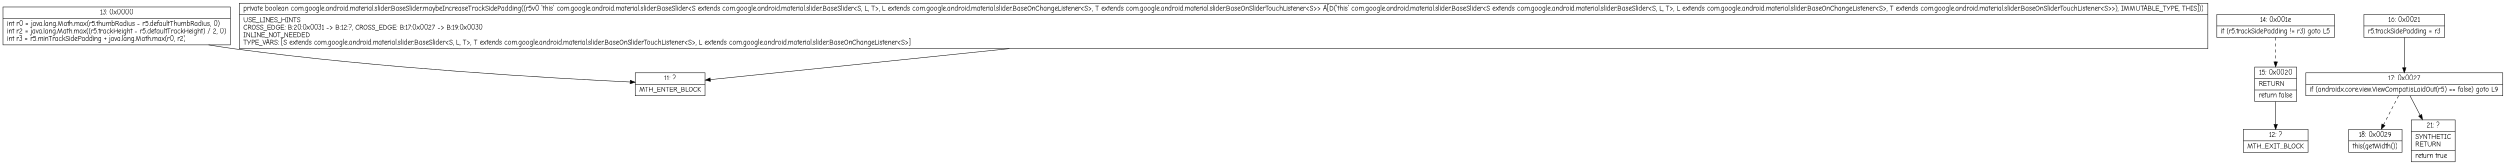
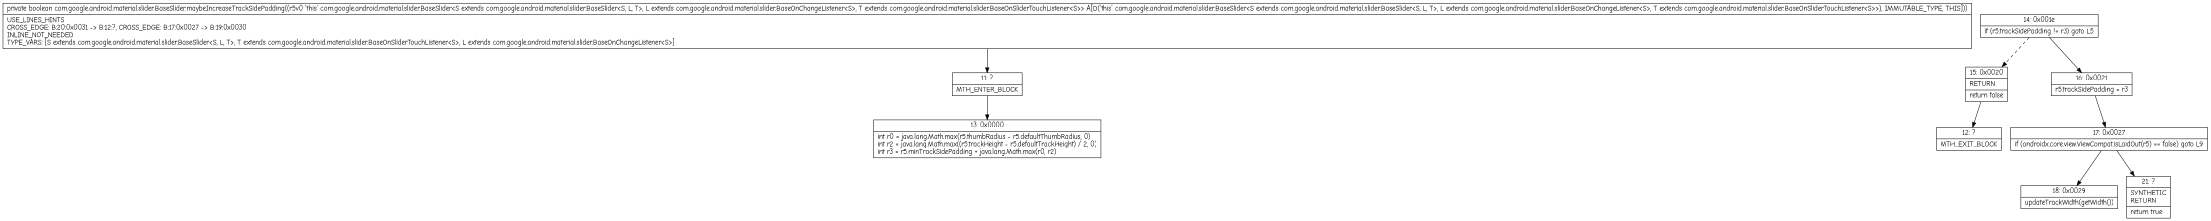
  digraph {
    fontname="Comic Neue"
    node [fontname="Comic Neue" shape=record]
    edge [fontname="Comic Neue"]
    n1 [label="{11\:\ ?|MTH_ENTER_BLOCK\l}"]
    n2 [label="{13\:\ 0x0000|int r0 = java.lang.Math.max(r5.thumbRadius \- r5.defaultThumbRadius, 0)\lint r2 = java.lang.Math.max((r5.trackHeight \- r5.defaultTrackHeight) \/ 2, 0)\lint r3 = r5.minTrackSidePadding + java.lang.Math.max(r0, r2)\l}"]
    n3 [label="{14\:\ 0x001e|if (r5.trackSidePadding != r3) goto L5\l}"]
    n4 [label="{15\:\ 0x0020|RETURN\l|return false\l}"]
    n5 [label="{16\:\ 0x0021|r5.trackSidePadding = r3\l}"]
    n6 [label="{12\:\ ?|MTH_EXIT_BLOCK\l}"]
    n7 [label="{17\:\ 0x0027|if (androidx.core.view.ViewCompat.isLaidOut(r5) == false) goto L9\l}"]
-   n8 [label="{18\:\ 0x0029|this(getWidth())\l}"]
+   n8 [label="{18\:\ 0x0029|updateTrackWidth(getWidth())\l}"]
    n9 [label="{21\:\ ?|SYNTHETIC\lRETURN\l|return true\l}"]
    n10 [label="{private boolean com.google.android.material.slider.BaseSlider.maybeIncreaseTrackSidePadding((r5v0 'this' com.google.android.material.slider.BaseSlider\<S extends com.google.android.material.slider.BaseSlider\<S, L, T\>, L extends com.google.android.material.slider.BaseOnChangeListener\<S\>, T extends com.google.android.material.slider.BaseOnSliderTouchListener\<S\>\> A[D('this' com.google.android.material.slider.BaseSlider\<S extends com.google.android.material.slider.BaseSlider\<S, L, T\>, L extends com.google.android.material.slider.BaseOnChangeListener\<S\>, T extends com.google.android.material.slider.BaseOnSliderTouchListener\<S\>\>), IMMUTABLE_TYPE, THIS]))  | USE_LINES_HINTS\lCROSS_EDGE: B:20:0x0031 \-\> B:12:?, CROSS_EDGE: B:17:0x0027 \-\> B:19:0x0030\lINLINE_NOT_NEEDED\lTYPE_VARS: [S extends com.google.android.material.slider.BaseSlider\<S, L, T\>, T extends com.google.android.material.slider.BaseOnSliderTouchListener\<S\>, L extends com.google.android.material.slider.BaseOnChangeListener\<S\>]\l}"]
-   n2 -> n1
+   n1 -> n2
    n3 -> n4 [style=dashed]
+   n3 -> n5
    n4 -> n6
    n5 -> n7
-   n7 -> n8 [style=dashed]
+   n7 -> n8 [style=solid]
    n7 -> n9
    n10 -> n1
  }
